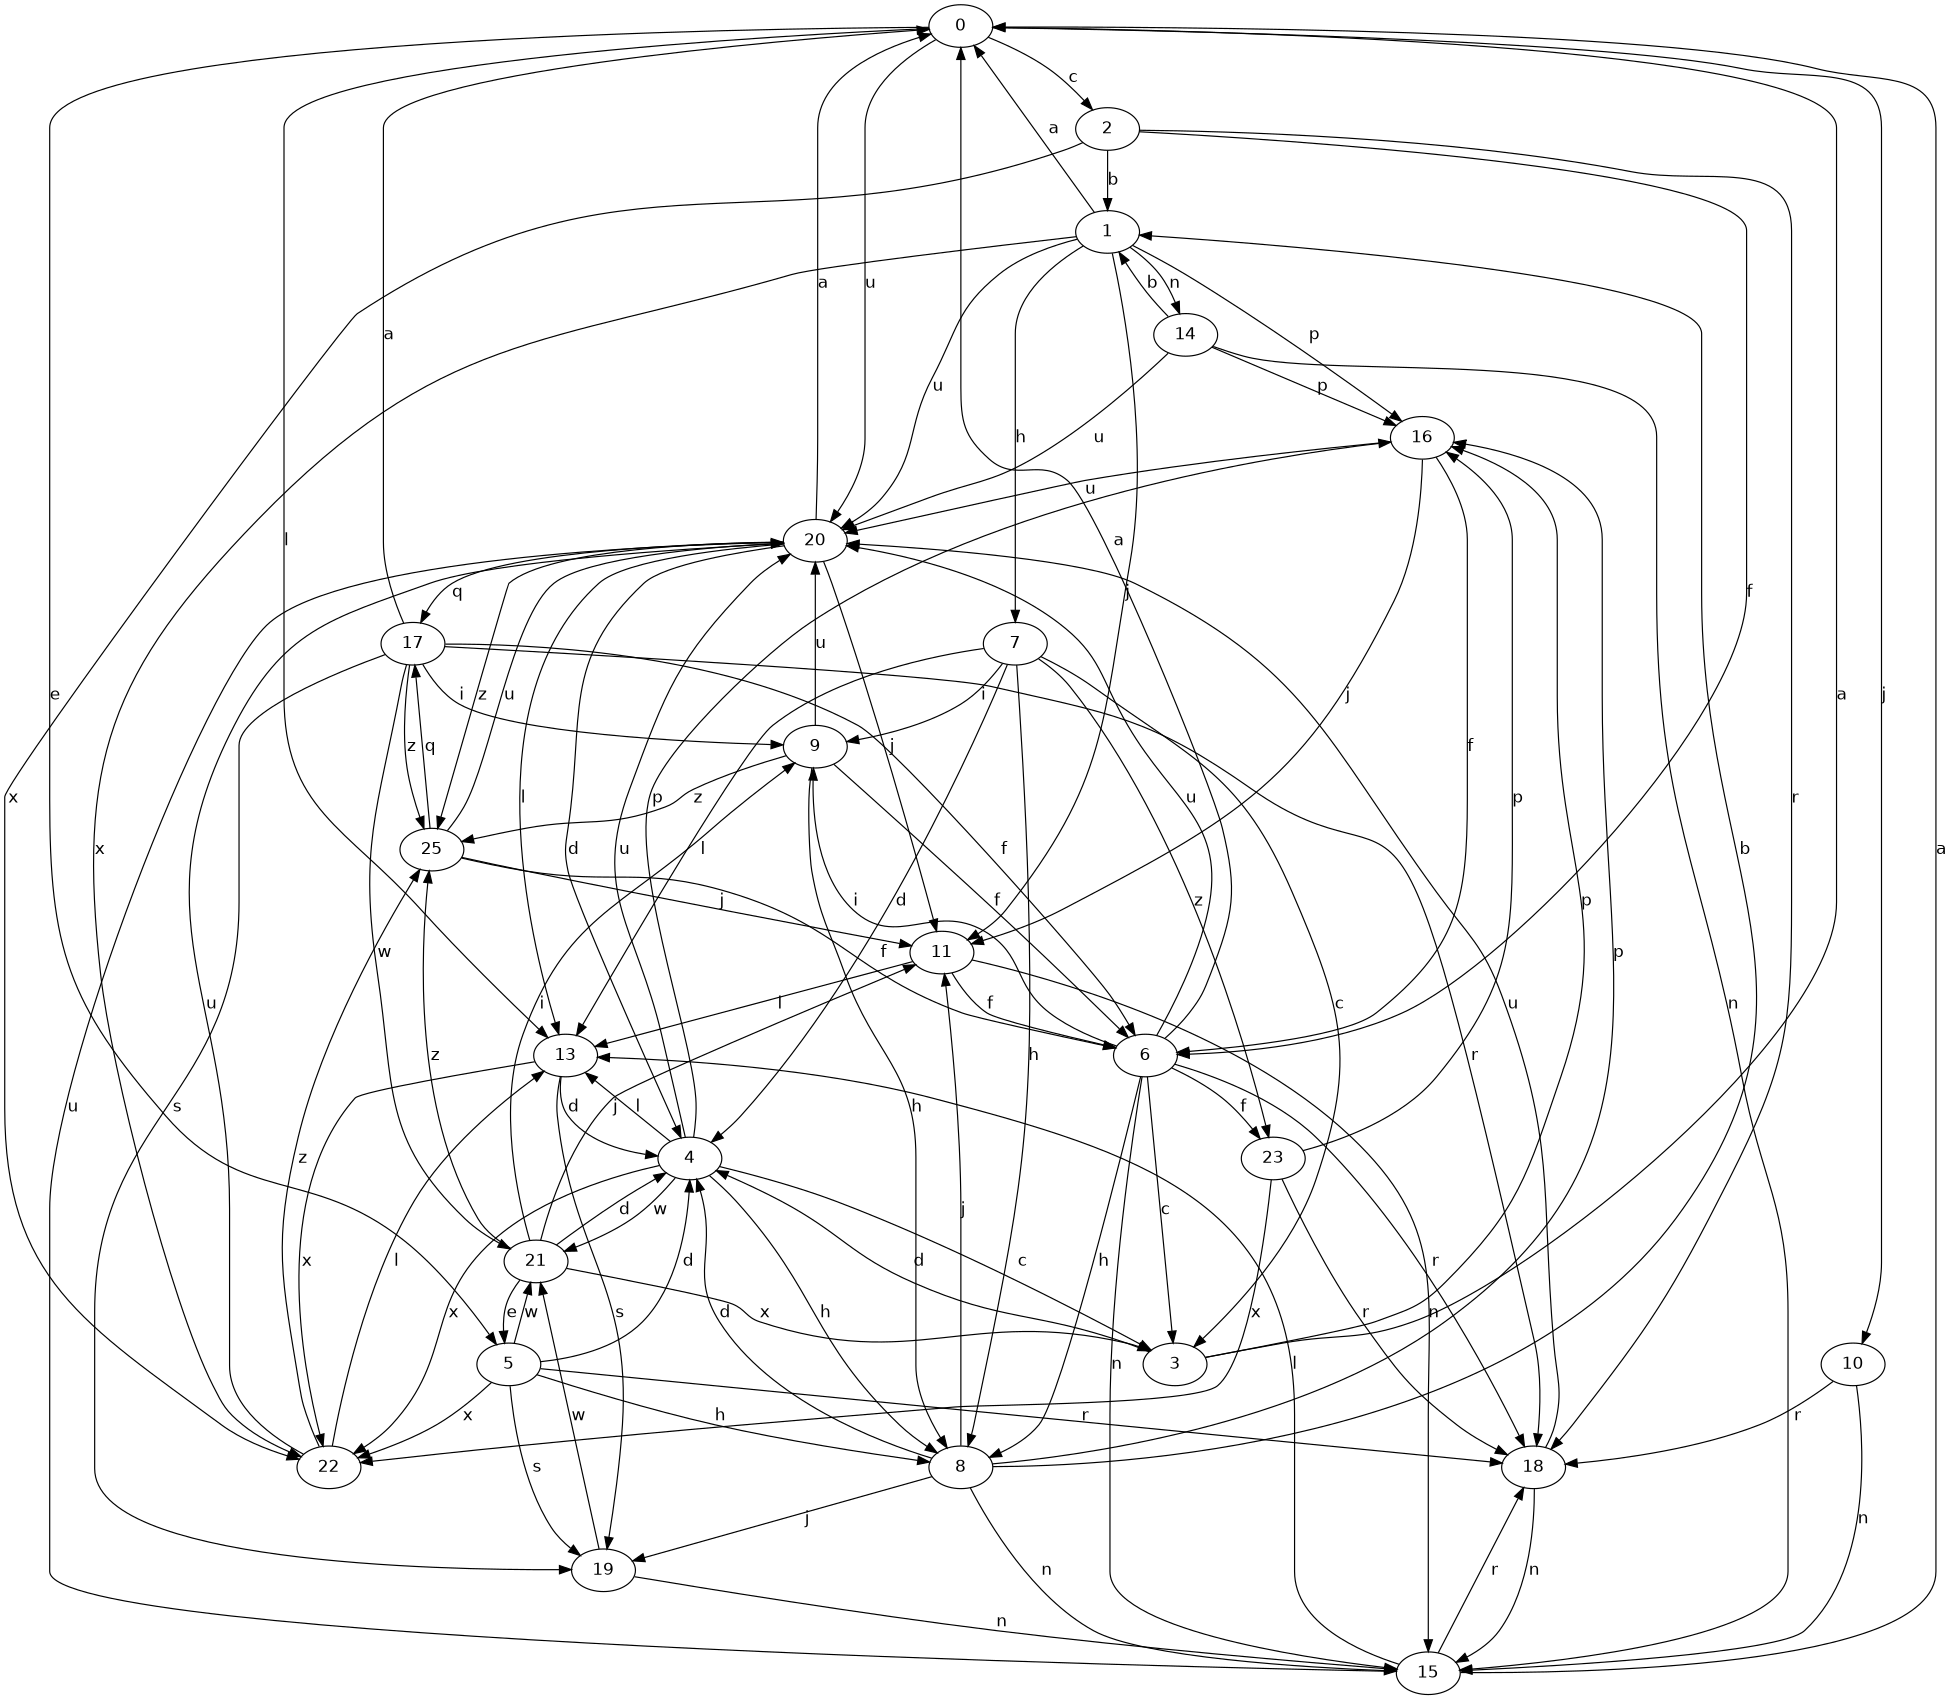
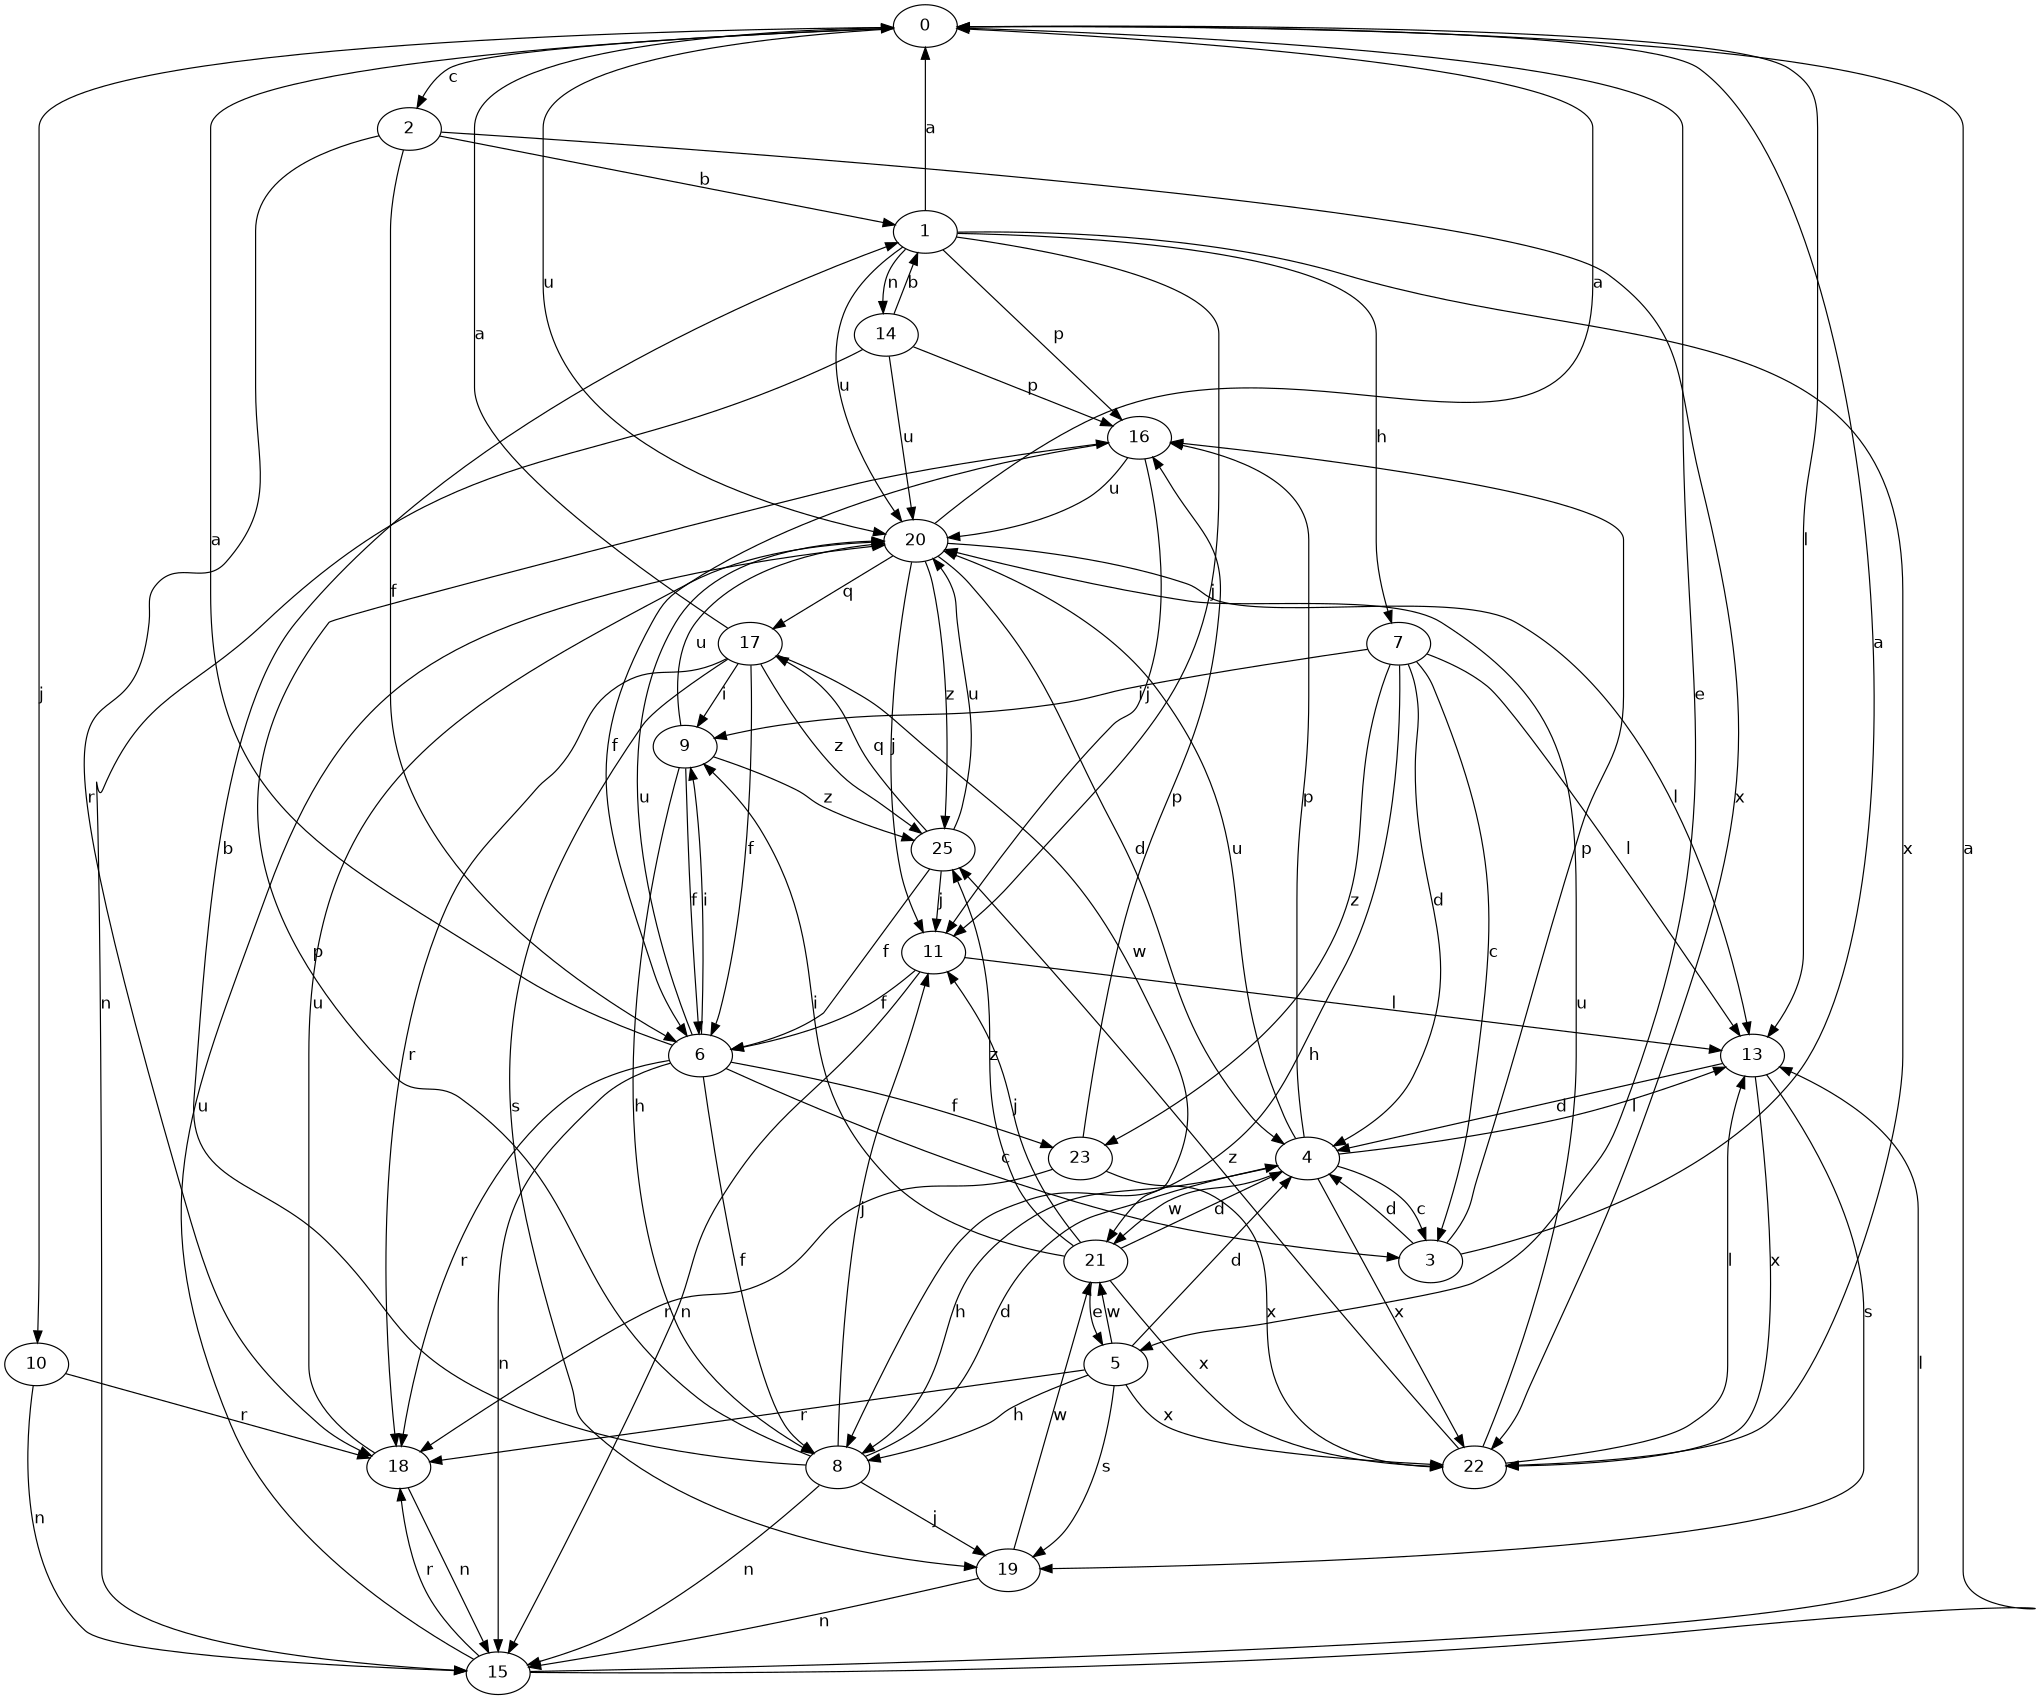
  strict digraph {
    fontname="DejaVu Sans"
    node [fontname="DejaVu Sans"]
    edge [fontname="DejaVu Sans"]
    0
    2
    5
    10
    13
    20
    1
    22
    6
    18
    4
    8
    21
    19
    15
    11
    25
    17
    7
    14
    16
    3
    9
    23
    0 -> 2 [label=c]
    0 -> 5 [label=e]
    0 -> 10 [label=j]
    0 -> 13 [label=l]
    0 -> 20 [label=u]
    2 -> 1 [label=b]
    2 -> 22 [label=x]
    2 -> 6 [label=f]
    2 -> 18 [label=r]
    5 -> 22 [label=x]
    5 -> 18 [label=r]
    5 -> 4 [label=d]
    5 -> 8 [label=h]
    5 -> 21 [label=w]
    5 -> 19 [label=s]
    10 -> 18 [label=r]
    10 -> 15 [label=n]
    13 -> 22 [label=x]
    13 -> 4 [label=d]
    13 -> 19 [label=s]
    20 -> 0 [label=a]
    20 -> 13 [label=l]
    20 -> 4 [label=d]
    20 -> 11 [label=j]
    20 -> 25 [label=z]
    20 -> 17 [label=q]
    1 -> 0 [label=a]
    1 -> 20 [label=u]
    1 -> 22 [label=x]
    1 -> 11 [label=j]
    1 -> 7 [label=h]
    1 -> 14 [label=n]
    1 -> 16 [label=p]
    22 -> 13 [label=l]
    22 -> 20 [label=u]
    22 -> 25 [label=z]
    6 -> 0 [label=a]
    6 -> 20 [label=u]
    6 -> 18 [label=r]
-   6 -> 8 [label=h]
+   6 -> 8 [label=f]
    6 -> 15 [label=n]
    6 -> 3 [label=c]
    6 -> 9 [label=i]
    6 -> 23 [label=f]
    18 -> 20 [label=u]
    18 -> 15 [label=n]
    4 -> 13 [label=l]
    4 -> 20 [label=u]
    4 -> 22 [label=x]
    4 -> 8 [label=h]
    4 -> 21 [label=w]
    4 -> 16 [label=p]
    4 -> 3 [label=c]
    8 -> 1 [label=b]
    8 -> 4 [label=d]
    8 -> 19 [label=j]
    8 -> 15 [label=n]
    8 -> 11 [label=j]
    8 -> 16 [label=p]
    21 -> 5 [label=e]
-   21 -> 3 [label=x]
+   21 -> 22 [label=x]
    21 -> 4 [label=d]
    21 -> 11 [label=j]
    21 -> 25 [label=z]
    21 -> 9 [label=i]
    19 -> 21 [label=w]
    19 -> 15 [label=n]
    15 -> 0 [label=a]
    15 -> 13 [label=l]
    15 -> 20 [label=u]
    15 -> 18 [label=r]
    11 -> 13 [label=l]
    11 -> 6 [label=f]
    11 -> 15 [label=n]
    25 -> 20 [label=u]
    25 -> 6 [label=f]
    25 -> 11 [label=j]
    25 -> 17 [label=q]
    17 -> 0 [label=a]
    17 -> 6 [label=f]
    17 -> 18 [label=r]
    17 -> 21 [label=w]
    17 -> 19 [label=s]
    17 -> 25 [label=z]
    17 -> 9 [label=i]
    7 -> 13 [label=l]
    7 -> 4 [label=d]
    7 -> 8 [label=h]
    7 -> 3 [label=c]
    7 -> 9 [label=i]
    7 -> 23 [label=z]
    14 -> 20 [label=u]
    14 -> 1 [label=b]
    14 -> 15 [label=n]
    14 -> 16 [label=p]
    16 -> 20 [label=u]
    16 -> 6 [label=f]
    16 -> 11 [label=j]
    3 -> 0 [label=a]
    3 -> 4 [label=d]
    3 -> 16 [label=p]
    9 -> 20 [label=u]
    9 -> 6 [label=f]
    9 -> 8 [label=h]
    9 -> 25 [label=z]
    23 -> 22 [label=x]
    23 -> 18 [label=r]
    23 -> 16 [label=p]
  }
